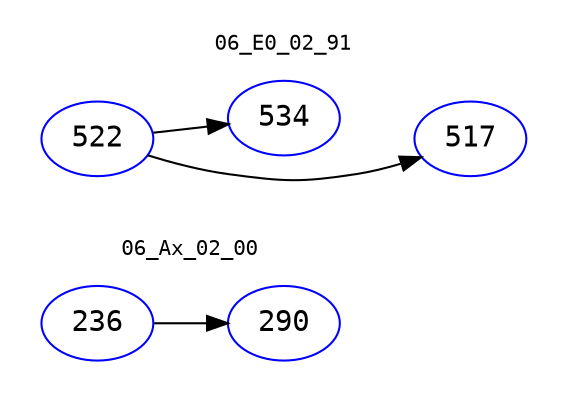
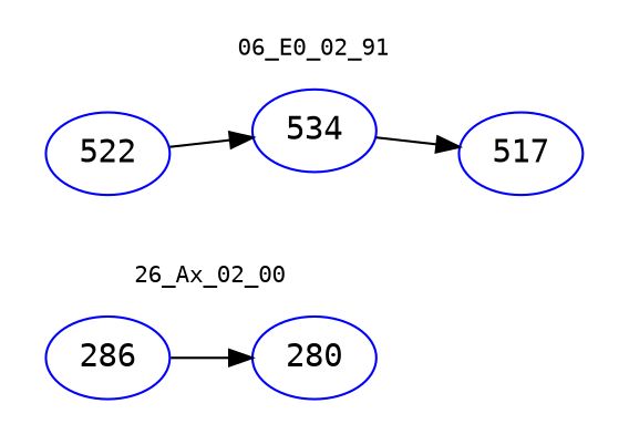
  digraph {
    fontname="DejaVu Sans Mono"
    rankdir=LR
    node [color=blue fontname="DejaVu Sans Mono"]
    edge [color=black fontname="DejaVu Sans Mono"]
-   n1 [label=236]
-   n2 [label=290]
+   n1 [label=286]
+   n2 [label=280]
    n3 [label=522]
    n4 [label=517]
    n5 [label=534]
    subgraph cluster_1 {
      color=white
      fontsize=10
-     label="06_Ax_02_00"
+     label="26_Ax_02_00"
      n1
      n2
    }
    subgraph cluster_2 {
      color=white
      fontsize=10
      label="06_E0_02_91"
      n3
      n4
      n5
    }
    n1 -> n2
-   n3 -> n4
+   n5 -> n4
    n3 -> n5
  }
